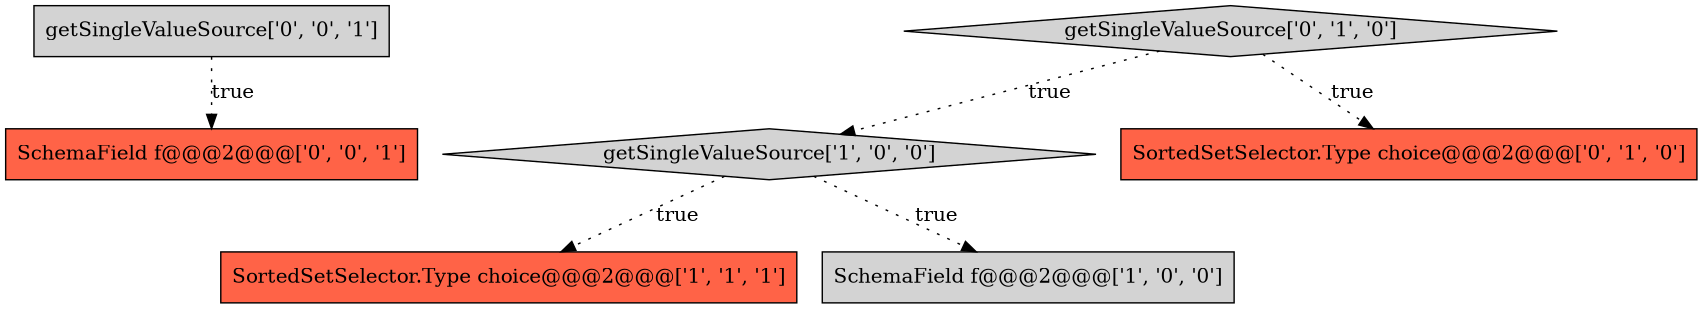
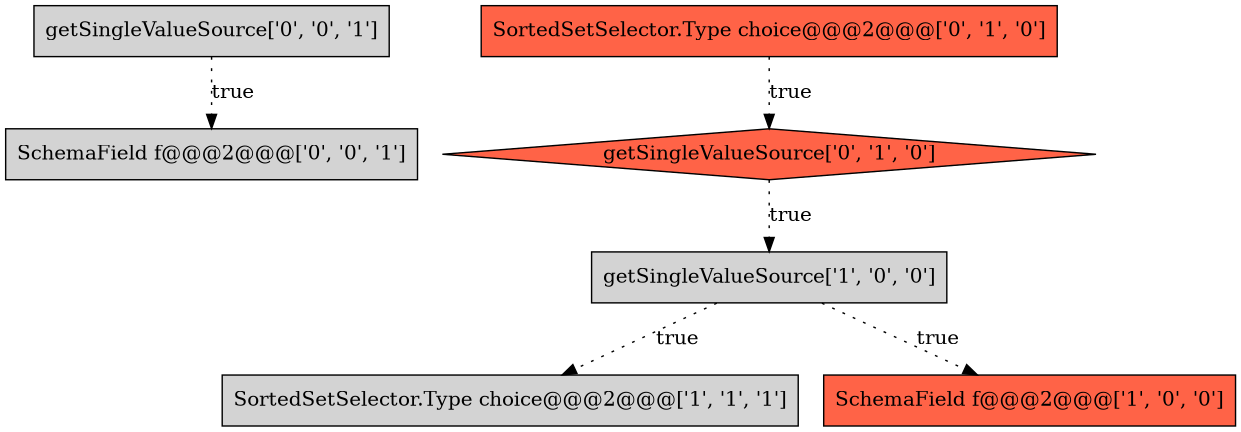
  digraph {
    node [fillcolor=tomato shape=box style=filled]
    edge [style=dotted]
    n1 [fillcolor=lightgray label="getSingleValueSource['0', '0', '1']"]
-   n2 [label="SchemaField f@@@2@@@['0', '0', '1']"]
-   n3 [label="SortedSetSelector.Type choice@@@2@@@['1', '1', '1']"]
-   n4 [fillcolor=lightgray label="getSingleValueSource['1', '0', '0']" shape=diamond]
-   n5 [fillcolor=lightgray label="SchemaField f@@@2@@@['1', '0', '0']"]
-   n6 [fillcolor=lightgray label="getSingleValueSource['0', '1', '0']" shape=diamond]
+   n2 [fillcolor=lightgray label="SchemaField f@@@2@@@['0', '0', '1']"]
+   n3 [fillcolor=lightgray label="SortedSetSelector.Type choice@@@2@@@['1', '1', '1']"]
+   n4 [fillcolor=lightgray label="getSingleValueSource['1', '0', '0']"]
+   n5 [label="SchemaField f@@@2@@@['1', '0', '0']"]
+   n6 [label="getSingleValueSource['0', '1', '0']" shape=diamond]
    n7 [label="SortedSetSelector.Type choice@@@2@@@['0', '1', '0']"]
    n1 -> n2 [label=true]
    n4 -> n3 [label=true]
    n4 -> n5 [label=true]
    n6 -> n4 [label=true]
-   n6 -> n7 [label=true]
+   n7 -> n6 [label=true]
  }
